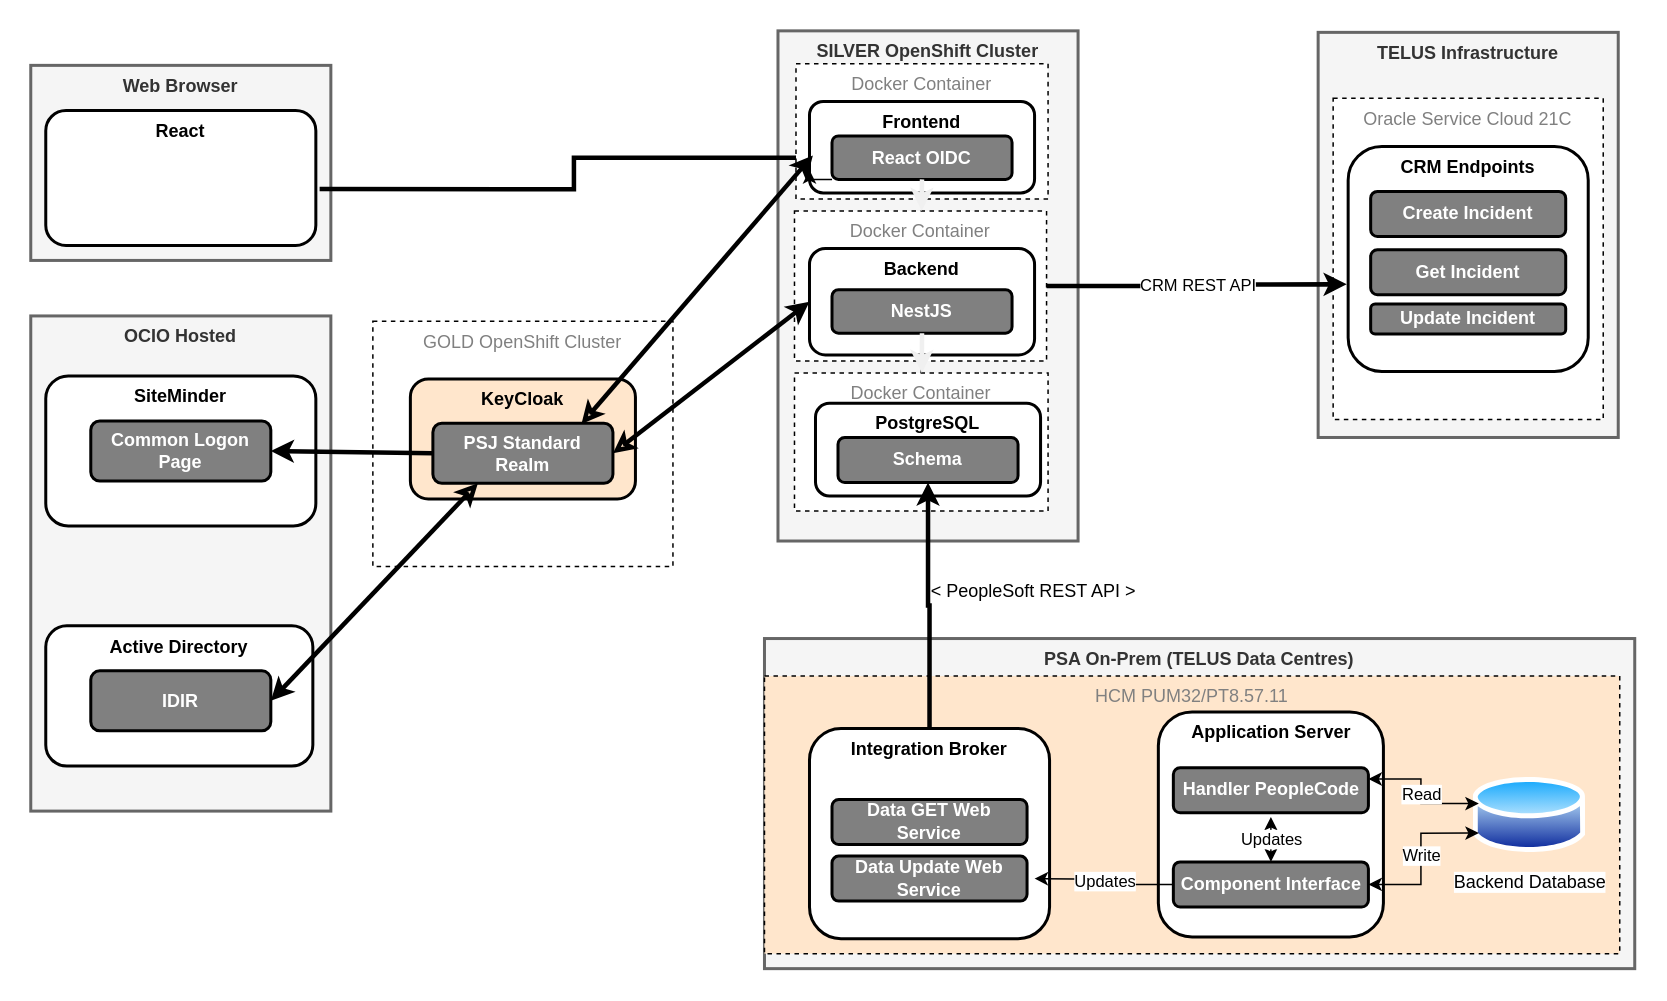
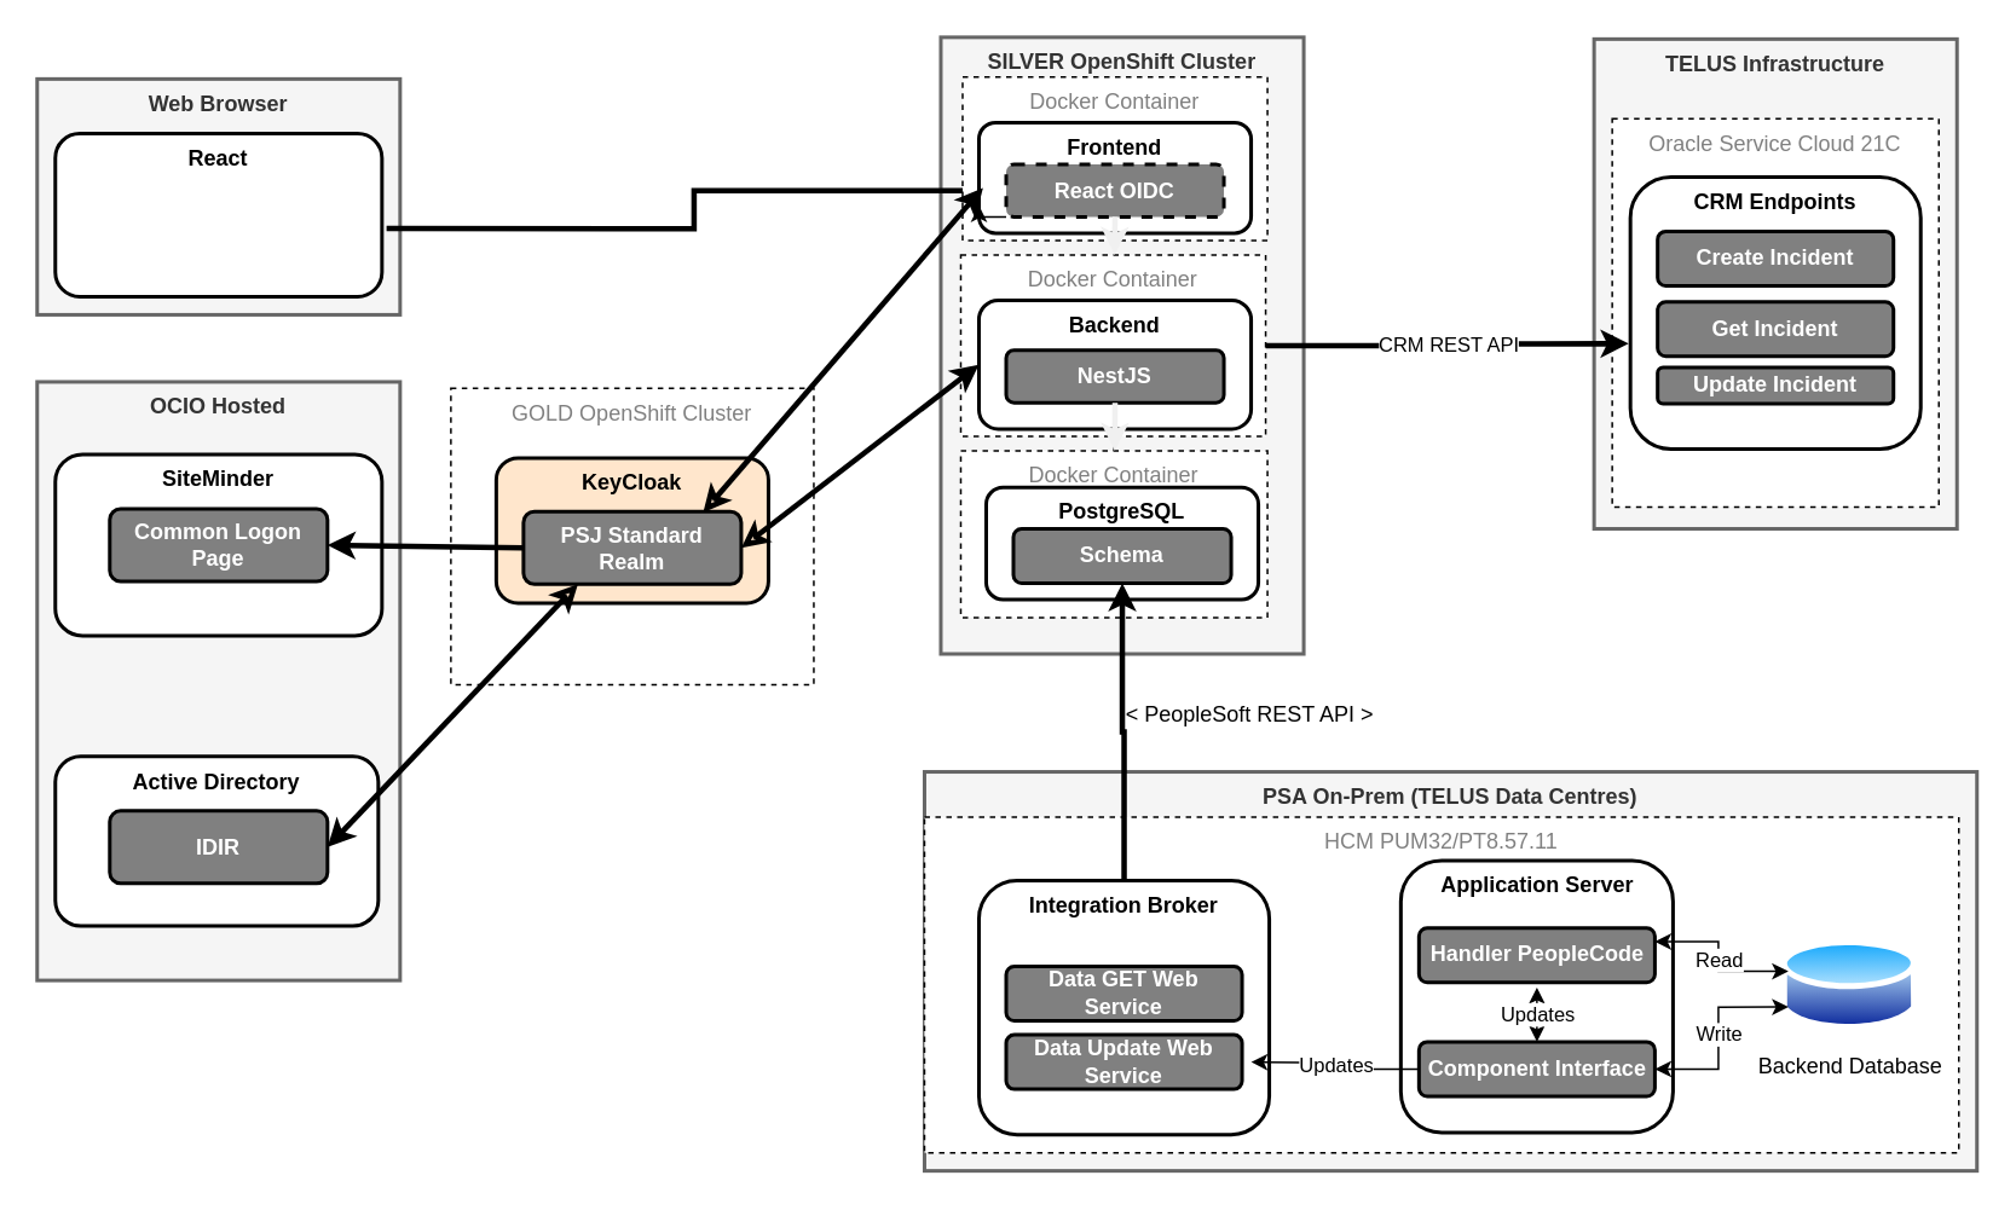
  <mxCell id="0" />
  <mxCell id="1" parent="0" />
  <mxCell id="2" value="TELUS Infrastructure" style="rounded=0;whiteSpace=wrap;html=1;verticalAlign=top;fillColor=#f5f5f5;strokeColor=#666666;fontColor=#333333;strokeWidth=2;fontStyle=1" parent="1" vertex="1"><mxGeometry x="878" y="21" width="200" height="270" as="geometry" /></mxCell>
  <mxCell id="3" value="Web Browser" style="rounded=0;whiteSpace=wrap;html=1;verticalAlign=top;fillColor=#f5f5f5;strokeColor=#666666;fontColor=#333333;strokeWidth=2;fontStyle=1" parent="1" vertex="1"><mxGeometry x="20" y="43" width="200" height="130" as="geometry" /></mxCell>
  <mxCell id="4" value="React" style="rounded=1;whiteSpace=wrap;html=1;strokeWidth=2;verticalAlign=top;fontStyle=1" parent="1" vertex="1"><mxGeometry x="30" y="73" width="180" height="90" as="geometry" /></mxCell>
  <mxCell id="5" value="OCIO Hosted" style="rounded=0;whiteSpace=wrap;html=1;verticalAlign=top;fillColor=#f5f5f5;strokeColor=#666666;fontColor=#333333;strokeWidth=2;fontStyle=1" parent="1" vertex="1"><mxGeometry x="20" y="210" width="200" height="330" as="geometry" /></mxCell>
  <mxCell id="6" value="SiteMinder" style="rounded=1;whiteSpace=wrap;html=1;strokeWidth=2;verticalAlign=top;fontStyle=1" parent="1" vertex="1"><mxGeometry x="30" y="250" width="180" height="100" as="geometry" /></mxCell>
  <mxCell id="7" value="Common Logon Page" style="rounded=1;whiteSpace=wrap;html=1;strokeWidth=2;fillColor=#808080;fontColor=#FFFFFF;fontStyle=1" parent="1" vertex="1"><mxGeometry x="60" y="280" width="120" height="40" as="geometry" /></mxCell>
  <mxCell id="8" value="SILVER OpenShift Cluster" style="rounded=0;whiteSpace=wrap;html=1;verticalAlign=top;fillColor=#f5f5f5;strokeColor=#666666;fontColor=#333333;strokeWidth=2;fontStyle=1" parent="1" vertex="1"><mxGeometry x="518" y="20" width="200" height="340" as="geometry" /></mxCell>
  <mxCell id="9" style="edgeStyle=orthogonalEdgeStyle;rounded=0;orthogonalLoop=1;jettySize=auto;html=1;startArrow=classic;startFill=1;endArrow=none;endFill=0;fontColor=#FFFFFF;entryX=1.014;entryY=0.583;entryDx=0;entryDy=0;strokeWidth=3;entryPerimeter=0;exitX=0;exitY=0.5;exitDx=0;exitDy=0;" parent="1" source="20" target="4" edge="1"><mxGeometry relative="1" as="geometry"><mxPoint x="189.69" y="113.759" as="targetPoint" /><mxPoint x="528" y="150" as="sourcePoint" /></mxGeometry></mxCell>
  <mxCell id="10" value="GOLD OpenShift Cluster" style="rounded=0;whiteSpace=wrap;html=1;strokeWidth=1;fillColor=#FFFFFF;fontColor=#808080;dashed=1;verticalAlign=top;" parent="1" vertex="1"><mxGeometry x="248" y="213.5" width="200" height="163.5" as="geometry" /></mxCell>
  <mxCell id="11" value="KeyCloak" style="rounded=1;whiteSpace=wrap;html=1;strokeWidth=2;verticalAlign=top;fontStyle=1;fillColor=#ffe6cc;" parent="1" vertex="1"><mxGeometry x="273" y="252" width="150" height="80" as="geometry" /></mxCell>
  <mxCell id="12" style="rounded=0;orthogonalLoop=1;jettySize=auto;html=1;startArrow=classic;startFill=1;endArrow=none;endFill=0;fontColor=#FFFFFF;strokeWidth=3;exitX=1;exitY=0.5;exitDx=0;exitDy=0;entryX=0;entryY=0.5;entryDx=0;entryDy=0;" parent="1" source="7" target="13" edge="1"><mxGeometry relative="1" as="geometry"><mxPoint x="298" y="351" as="targetPoint" /><mxPoint x="285" y="153.833" as="sourcePoint" /></mxGeometry></mxCell>
  <mxCell id="13" value="PSJ Standard&lt;br&gt;Realm" style="rounded=1;whiteSpace=wrap;html=1;strokeWidth=2;fillColor=#808080;fontColor=#FFFFFF;fontStyle=1" parent="1" vertex="1"><mxGeometry x="288" y="281.5" width="120" height="40" as="geometry" /></mxCell>
  <mxCell id="14" value="Docker Container" style="rounded=0;whiteSpace=wrap;html=1;strokeWidth=1;fillColor=#FFFFFF;fontColor=#808080;dashed=1;verticalAlign=top;" parent="1" vertex="1"><mxGeometry x="530" y="42" width="168" height="90" as="geometry" /></mxCell>
  <mxCell id="15" value="Active Directory" style="rounded=1;whiteSpace=wrap;html=1;strokeWidth=2;verticalAlign=top;fontStyle=1" parent="1" vertex="1"><mxGeometry x="30" y="416.5" width="178" height="93.5" as="geometry" /></mxCell>
  <mxCell id="16" value="IDIR" style="rounded=1;whiteSpace=wrap;html=1;strokeWidth=2;fillColor=#808080;fontColor=#FFFFFF;fontStyle=1" parent="1" vertex="1"><mxGeometry x="60" y="446.5" width="120" height="40" as="geometry" /></mxCell>
  <mxCell id="17" style="rounded=0;orthogonalLoop=1;jettySize=auto;html=1;startArrow=classic;startFill=1;endArrow=classic;endFill=0;fontColor=#FFFFFF;entryX=0.25;entryY=1;entryDx=0;entryDy=0;strokeWidth=3;exitX=1;exitY=0.5;exitDx=0;exitDy=0;" parent="1" source="16" target="13" edge="1"><mxGeometry relative="1" as="geometry"><mxPoint x="338" y="318" as="targetPoint" /><mxPoint x="258" y="479.75" as="sourcePoint" /></mxGeometry></mxCell>
  <mxCell id="18" value="Frontend" style="rounded=1;whiteSpace=wrap;html=1;strokeWidth=2;verticalAlign=top;fontStyle=1" parent="1" vertex="1"><mxGeometry x="539" y="67" width="150" height="61" as="geometry" /></mxCell>
  <mxCell id="19" style="edgeStyle=orthogonalEdgeStyle;rounded=0;orthogonalLoop=1;jettySize=auto;html=1;exitX=0;exitY=1;exitDx=0;exitDy=0;entryX=0;entryY=0.75;entryDx=0;entryDy=0;" parent="1" source="20" target="18" edge="1"><mxGeometry relative="1" as="geometry" /></mxCell>
- <mxCell id="20" value="React OIDC" style="rounded=1;whiteSpace=wrap;html=1;strokeWidth=2;fillColor=#808080;fontColor=#FFFFFF;fontStyle=1" parent="1" vertex="1"><mxGeometry x="554" y="90" width="120" height="29" as="geometry" /></mxCell>
+ <mxCell id="20" value="React OIDC" style="rounded=1;whiteSpace=wrap;html=1;strokeWidth=2;fillColor=#808080;fontColor=#FFFFFF;fontStyle=1;dashed=1;" parent="1" vertex="1"><mxGeometry x="554" y="90" width="120" height="29" as="geometry" /></mxCell>
  <mxCell id="21" style="rounded=0;orthogonalLoop=1;jettySize=auto;html=1;startArrow=classic;startFill=none;endArrow=classic;endFill=0;fontColor=#FFFFFF;entryX=0.825;entryY=0.013;entryDx=0;entryDy=0;strokeWidth=3;exitX=0.015;exitY=0.59;exitDx=0;exitDy=0;entryPerimeter=0;exitPerimeter=0;" parent="1" source="18" target="13" edge="1"><mxGeometry relative="1" as="geometry"><mxPoint x="190" y="154" as="targetPoint" /><mxPoint x="601" y="249.5" as="sourcePoint" /></mxGeometry></mxCell>
  <mxCell id="22" value="" style="edgeStyle=orthogonalEdgeStyle;rounded=0;orthogonalLoop=1;jettySize=auto;html=1;" parent="1" source="23" target="28" edge="1"><mxGeometry relative="1" as="geometry" /></mxCell>
  <mxCell id="23" value="Docker Container" style="rounded=0;whiteSpace=wrap;html=1;strokeWidth=1;fillColor=#FFFFFF;fontColor=#808080;dashed=1;verticalAlign=top;" parent="1" vertex="1"><mxGeometry x="529" y="248" width="169" height="92" as="geometry" /></mxCell>
  <mxCell id="24" value="PostgreSQL" style="rounded=1;whiteSpace=wrap;html=1;strokeWidth=2;verticalAlign=top;fontStyle=1" parent="1" vertex="1"><mxGeometry x="543" y="268.25" width="150" height="61.75" as="geometry" /></mxCell>
  <mxCell id="25" value="Schema" style="rounded=1;whiteSpace=wrap;html=1;strokeWidth=2;fillColor=#808080;fontColor=#FFFFFF;fontStyle=1" parent="1" vertex="1"><mxGeometry x="558" y="291" width="120" height="30" as="geometry" /></mxCell>
  <mxCell id="26" value="Docker Container" style="rounded=0;whiteSpace=wrap;html=1;strokeWidth=1;fillColor=#FFFFFF;fontColor=#808080;dashed=1;verticalAlign=top;" parent="1" vertex="1"><mxGeometry x="529" y="140" width="168" height="100" as="geometry" /></mxCell>
  <mxCell id="27" value="Backend" style="rounded=1;whiteSpace=wrap;html=1;strokeWidth=2;verticalAlign=top;fontStyle=1" parent="1" vertex="1"><mxGeometry x="539" y="165" width="150" height="71" as="geometry" /></mxCell>
  <mxCell id="28" value="NestJS" style="rounded=1;whiteSpace=wrap;html=1;strokeWidth=2;fillColor=#808080;fontColor=#FFFFFF;fontStyle=1" parent="1" vertex="1"><mxGeometry x="554" y="192.5" width="120" height="29" as="geometry" /></mxCell>
  <mxCell id="29" style="rounded=0;orthogonalLoop=1;jettySize=auto;html=1;exitX=0.5;exitY=1;exitDx=0;exitDy=0;strokeColor=#f0f0f0;strokeWidth=3;startArrow=none;startFill=0;" parent="1" source="28" target="23" edge="1"><mxGeometry relative="1" as="geometry"><mxPoint x="698" y="408.5" as="sourcePoint" /><mxPoint x="792" y="411.5" as="targetPoint" /></mxGeometry></mxCell>
  <mxCell id="30" value="PSA On-Prem (TELUS Data Centres)" style="rounded=0;whiteSpace=wrap;html=1;verticalAlign=top;fillColor=#f5f5f5;strokeColor=#666666;fontColor=#333333;strokeWidth=2;fontStyle=1" parent="1" vertex="1"><mxGeometry x="509" y="425" width="580" height="220" as="geometry" /></mxCell>
- <mxCell id="31" value="HCM&amp;nbsp;PUM32/PT8.57.11" style="rounded=0;whiteSpace=wrap;html=1;strokeWidth=1;fillColor=#ffe6cc;fontColor=#808080;dashed=1;verticalAlign=top;" parent="1" vertex="1"><mxGeometry x="509" y="450" width="570" height="185" as="geometry" /></mxCell>
+ <mxCell id="31" value="HCM&amp;nbsp;PUM32/PT8.57.11" style="rounded=0;whiteSpace=wrap;html=1;strokeWidth=1;fillColor=#FFFFFF;fontColor=#808080;dashed=1;verticalAlign=top;" parent="1" vertex="1"><mxGeometry x="509" y="450" width="570" height="185" as="geometry" /></mxCell>
  <mxCell id="32" value="Application Server" style="rounded=1;whiteSpace=wrap;html=1;strokeWidth=2;verticalAlign=top;fontStyle=1" parent="1" vertex="1"><mxGeometry x="771.5" y="473.88" width="150" height="150" as="geometry" /></mxCell>
  <mxCell id="33" value="Backend Database" style="image;aspect=fixed;perimeter=ellipsePerimeter;html=1;align=center;shadow=0;dashed=0;spacingTop=3;image=img/lib/active_directory/database.svg;" parent="1" vertex="1"><mxGeometry x="981.5" y="515.01" width="75" height="55.5" as="geometry" /></mxCell>
  <mxCell id="34" style="rounded=0;orthogonalLoop=1;jettySize=auto;html=1;exitX=0.5;exitY=1;exitDx=0;exitDy=0;strokeColor=#f0f0f0;strokeWidth=3;startArrow=none;startFill=0;" parent="1" source="20" target="26" edge="1"><mxGeometry relative="1" as="geometry"><mxPoint x="768" y="216.5" as="sourcePoint" /><mxPoint x="618" y="200" as="targetPoint" /></mxGeometry></mxCell>
  <mxCell id="35" value="Integration Broker" style="rounded=1;whiteSpace=wrap;html=1;strokeWidth=2;verticalAlign=top;fontStyle=1" parent="1" vertex="1"><mxGeometry x="539" y="485" width="160" height="140" as="geometry" /></mxCell>
  <mxCell id="36" value="Handler PeopleCode" style="rounded=1;whiteSpace=wrap;html=1;strokeWidth=2;fillColor=#808080;fontColor=#FFFFFF;fontStyle=1" parent="1" vertex="1"><mxGeometry x="781.5" y="511.13" width="130" height="30" as="geometry" /></mxCell>
  <mxCell id="37" value="Data GET Web Service" style="rounded=1;whiteSpace=wrap;html=1;strokeWidth=2;fillColor=#808080;fontColor=#FFFFFF;fontStyle=1" parent="1" vertex="1"><mxGeometry x="554" y="532.25" width="130" height="30" as="geometry" /></mxCell>
  <mxCell id="38" value="Data Update Web Service" style="rounded=1;whiteSpace=wrap;html=1;strokeWidth=2;fillColor=#808080;fontColor=#FFFFFF;fontStyle=1" parent="1" vertex="1"><mxGeometry x="554" y="570" width="130" height="30" as="geometry" /></mxCell>
  <mxCell id="39" value="Updates" style="edgeStyle=orthogonalEdgeStyle;rounded=0;orthogonalLoop=1;jettySize=auto;html=1;" parent="1" source="40" edge="1"><mxGeometry relative="1" as="geometry"><mxPoint x="689" y="585" as="targetPoint" /></mxGeometry></mxCell>
  <mxCell id="40" value="Component Interface" style="rounded=1;whiteSpace=wrap;html=1;strokeWidth=2;fillColor=#808080;fontColor=#FFFFFF;fontStyle=1" parent="1" vertex="1"><mxGeometry x="781.5" y="573.88" width="130" height="30" as="geometry" /></mxCell>
  <mxCell id="41" value="Read" style="endArrow=classic;startArrow=classic;html=1;rounded=0;entryX=1;entryY=0.25;entryDx=0;entryDy=0;exitX=0.048;exitY=0.36;exitDx=0;exitDy=0;edgeStyle=orthogonalEdgeStyle;exitPerimeter=0;" parent="1" source="33" target="36" edge="1"><mxGeometry width="50" height="50" relative="1" as="geometry"><mxPoint x="631.5" y="541.63" as="sourcePoint" /><mxPoint x="673.5" y="491.13" as="targetPoint" /></mxGeometry></mxCell>
  <mxCell id="42" value="Updates" style="endArrow=classic;startArrow=classic;html=1;rounded=0;exitX=0.5;exitY=0;exitDx=0;exitDy=0;" parent="1" source="40" edge="1"><mxGeometry width="50" height="50" relative="1" as="geometry"><mxPoint x="821.5" y="573.88" as="sourcePoint" /><mxPoint x="846.5" y="543.88" as="targetPoint" /></mxGeometry></mxCell>
  <mxCell id="43" style="rounded=0;orthogonalLoop=1;jettySize=auto;html=1;startArrow=classic;startFill=none;endArrow=classic;endFill=0;fontColor=#FFFFFF;entryX=1;entryY=0.5;entryDx=0;entryDy=0;strokeWidth=3;exitX=0;exitY=0.5;exitDx=0;exitDy=0;" parent="1" source="27" target="13" edge="1"><mxGeometry relative="1" as="geometry"><mxPoint x="418" y="315" as="targetPoint" /><mxPoint x="544" y="219" as="sourcePoint" /></mxGeometry></mxCell>
  <mxCell id="44" value="" style="edgeStyle=orthogonalEdgeStyle;rounded=0;orthogonalLoop=1;jettySize=auto;html=1;strokeWidth=3;exitX=0.5;exitY=0;exitDx=0;exitDy=0;" parent="1" source="35" target="25" edge="1"><mxGeometry relative="1" as="geometry" /></mxCell>
  <mxCell id="45" value="&lt;font style=&quot;font-size: 12px; font-weight: normal;&quot;&gt;&amp;lt; PeopleSoft REST API &amp;gt;&lt;/font&gt;" style="text;strokeColor=none;fillColor=none;html=1;fontSize=24;fontStyle=1;verticalAlign=middle;align=center;" parent="1" vertex="1"><mxGeometry x="638" y="370" width="100" height="40" as="geometry" /></mxCell>
  <mxCell id="46" value="Write" style="endArrow=classic;startArrow=classic;html=1;rounded=0;entryX=1;entryY=0.5;entryDx=0;entryDy=0;exitX=0;exitY=0.75;exitDx=0;exitDy=0;edgeStyle=orthogonalEdgeStyle;" parent="1" source="33" target="40" edge="1"><mxGeometry width="50" height="50" relative="1" as="geometry"><mxPoint x="997" y="567" as="sourcePoint" /><mxPoint x="924" y="555" as="targetPoint" /></mxGeometry></mxCell>
  <mxCell id="47" value="Oracle Service Cloud 21C" style="rounded=0;whiteSpace=wrap;html=1;strokeWidth=1;fillColor=#FFFFFF;fontColor=#808080;dashed=1;verticalAlign=top;" parent="1" vertex="1"><mxGeometry x="888" y="64.94" width="180" height="214.12" as="geometry" /></mxCell>
  <mxCell id="48" value="CRM Endpoints" style="rounded=1;whiteSpace=wrap;html=1;strokeWidth=2;verticalAlign=top;fontStyle=1" parent="1" vertex="1"><mxGeometry x="898" y="97" width="160" height="150" as="geometry" /></mxCell>
  <mxCell id="49" value="CRM REST API" style="edgeStyle=orthogonalEdgeStyle;rounded=0;orthogonalLoop=1;jettySize=auto;html=1;strokeWidth=3;exitX=1;exitY=0.5;exitDx=0;exitDy=0;entryX=-0.006;entryY=0.613;entryDx=0;entryDy=0;entryPerimeter=0;" parent="1" source="26" target="48" edge="1"><mxGeometry relative="1" as="geometry"><mxPoint x="998" y="304" as="sourcePoint" /><mxPoint x="1138" y="210" as="targetPoint" /></mxGeometry></mxCell>
  <mxCell id="50" value="Create Incident" style="rounded=1;whiteSpace=wrap;html=1;strokeWidth=2;fillColor=#808080;fontColor=#FFFFFF;fontStyle=1" parent="1" vertex="1"><mxGeometry x="913" y="127" width="130" height="30" as="geometry" /></mxCell>
  <mxCell id="51" value="Get Incident" style="rounded=1;whiteSpace=wrap;html=1;strokeWidth=2;fillColor=#808080;fontColor=#FFFFFF;fontStyle=1" parent="1" vertex="1"><mxGeometry x="913" y="165.88" width="130" height="30" as="geometry" /></mxCell>
  <mxCell id="52" value="Update Incident" style="rounded=1;whiteSpace=wrap;html=1;strokeWidth=2;fillColor=#808080;fontColor=#FFFFFF;fontStyle=1" parent="1" vertex="1"><mxGeometry x="913" y="202" width="130" height="20" as="geometry" /></mxCell>
